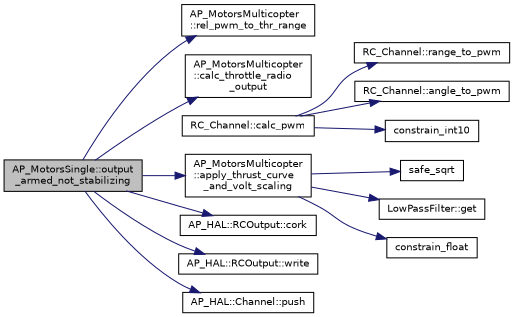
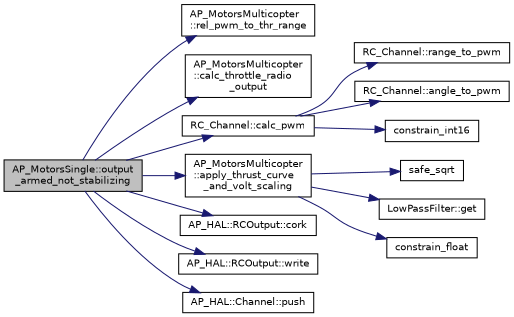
  digraph {
    rankdir=LR
    node [color=black fillcolor=white fontname=Helvetica fontsize=10 shape=record style=filled]
    edge [color=midnightblue fontname=Helvetica fontsize=10 labelfontname=Helvetica labelfontsize=10 style=solid]
    n1 [fillcolor=grey75 fontcolor=black height=0.2 label="AP_MotorsSingle::output\l_armed_not_stabilizing" width=0.4]
    n2 [height=0.2 label="AP_MotorsMulticopter\l::rel_pwm_to_thr_range" width=0.4]
    n3 [height=0.2 label="AP_MotorsMulticopter\l::calc_throttle_radio\l_output" width=0.4]
    n4 [height=0.2 label="RC_Channel::calc_pwm" width=0.4]
    n5 [height=0.2 label="AP_MotorsMulticopter\l::apply_thrust_curve\l_and_volt_scaling" width=0.4]
    n6 [height=0.2 label="AP_HAL::RCOutput::cork" width=0.4]
    n7 [height=0.2 label="AP_HAL::RCOutput::write" width=0.4]
    n8 [height=0.2 label="AP_HAL::Channel::push" width=0.4]
    n9 [height=0.2 label="RC_Channel::range_to_pwm" width=0.4]
    n10 [height=0.2 label="RC_Channel::angle_to_pwm" width=0.4]
-   n11 [height=0.2 label=constrain_int10 width=0.4]
+   n11 [height=0.2 label=constrain_int16 width=0.4]
    n12 [height=0.2 label=safe_sqrt width=0.4]
    n13 [height=0.2 label="LowPassFilter::get" width=0.4]
    n14 [height=0.2 label=constrain_float width=0.4]
    n1 -> n2
    n1 -> n3
+   n1 -> n4
    n1 -> n5
    n1 -> n6
    n1 -> n7
    n1 -> n8
    n4 -> n9
    n4 -> n10
    n4 -> n11
    n5 -> n12
    n5 -> n13
    n5 -> n14
  }
